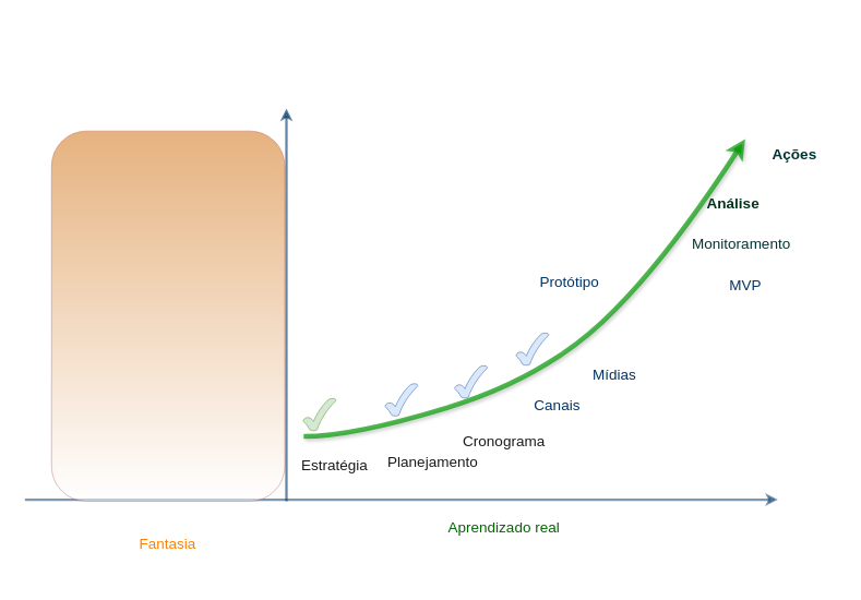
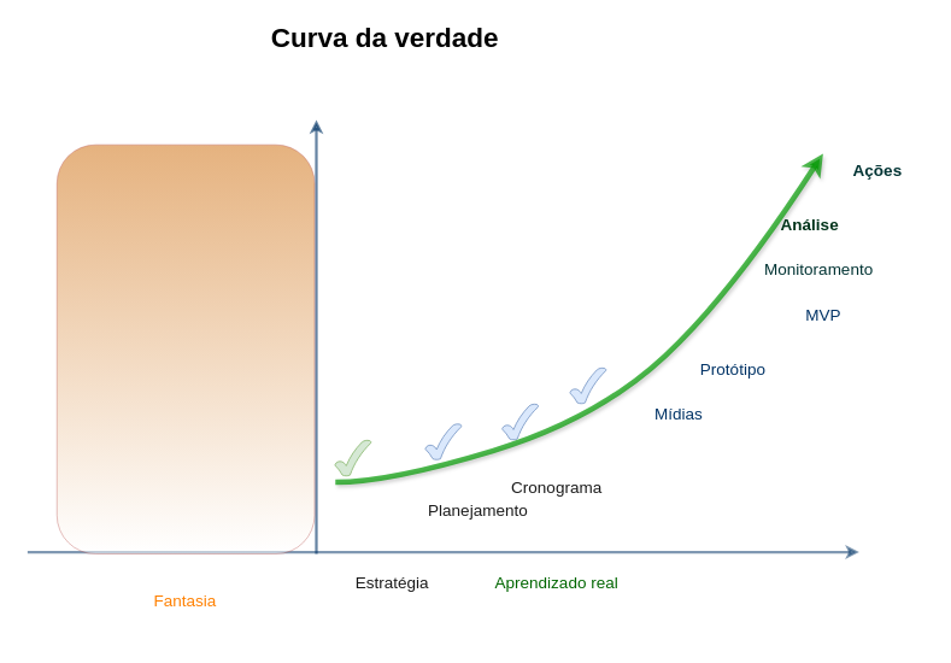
  <mxCell id="0" />
  <mxCell id="1" parent="0" />
  <mxCell id="2" value="" style="edgeStyle=none;html=1;fontColor=#003366;strokeWidth=3;strokeColor=#003366;opacity=60;" parent="1" edge="1"><mxGeometry width="100" height="100" relative="1" as="geometry"><mxPoint x="349.5" y="612" as="sourcePoint" /><mxPoint x="349.5" y="132" as="targetPoint" /></mxGeometry></mxCell>
  <mxCell id="3" value="" style="edgeStyle=none;html=1;fontColor=#0070E0;strokeWidth=3;strokeColor=#003366;labelBackgroundColor=none;opacity=50;" parent="1" edge="1"><mxGeometry width="100" height="100" relative="1" as="geometry"><mxPoint x="30" y="610" as="sourcePoint" /><mxPoint x="950" y="610" as="targetPoint" /></mxGeometry></mxCell>
- <mxCell id="4" value="Estratégia" style="text;spacingTop=-5;align=center;verticalAlign=middle;fontStyle=0;html=1;fontSize=18;points=[];strokeColor=none;fontColor=#1A1A1A;" parent="1" vertex="1"><mxGeometry x="347.5" y="556" width="120" height="30" as="geometry" /></mxCell>
+ <mxCell id="4" value="Estratégia" style="text;spacingTop=-5;align=center;verticalAlign=middle;fontStyle=0;html=1;fontSize=18;points=[];strokeColor=none;fontColor=#1A1A1A;" parent="1" vertex="1"><mxGeometry x="372.5" y="631" width="120" height="30" as="geometry" /></mxCell>
  <mxCell id="5" value="Aprendizado real" style="text;spacingTop=-5;align=center;verticalAlign=middle;fontStyle=0;html=1;fontSize=18;points=[];rotation=0;fontColor=#006600;" parent="1" vertex="1"><mxGeometry x="600" y="581" width="30" height="130.0" as="geometry" /></mxCell>
+ <mxCell id="6" value="&lt;font style=&quot;font-size: 30px;&quot;&gt;Curva da verdade&lt;/font&gt;" style="text;spacingTop=-5;align=center;verticalAlign=middle;fontSize=30;fontStyle=1;html=1;points=[]" parent="1" vertex="1"><mxGeometry x="20" y="20.5" width="810" height="45" as="geometry" /></mxCell>
  <mxCell id="7" value="" style="rounded=1;whiteSpace=wrap;html=1;fillColor=#CC6600;strokeColor=#b85450;gradientColor=#FFFFFF;aspect=fixed;opacity=50;" vertex="1" parent="1"><mxGeometry x="62.5" y="159.5" width="285" height="452.5" as="geometry" /></mxCell>
  <mxCell id="8" value="Fantasia" style="text;spacingTop=-5;align=center;verticalAlign=middle;fontStyle=0;html=1;fontSize=18;points=[];strokeColor=none;fillColor=none;fontColor=#FF8000;" parent="1" vertex="1"><mxGeometry x="117.5" y="646" width="172.5" height="40" as="geometry" /></mxCell>
  <mxCell id="9" value="" style="curved=1;endArrow=classic;html=1;rounded=0;strokeWidth=6;strokeColor=#009900;entryX=0.181;entryY=1.325;entryDx=0;entryDy=0;entryPerimeter=0;shadow=1;opacity=70;" edge="1" parent="1"><mxGeometry width="50" height="50" relative="1" as="geometry"><mxPoint x="370.52" y="532.75" as="sourcePoint" /><mxPoint x="910" y="169.25" as="targetPoint" /><Array as="points"><mxPoint x="430.52" y="532.75" /><mxPoint x="660.52" y="462.75" /><mxPoint x="810.52" y="322.75" /></Array></mxGeometry></mxCell>
  <mxCell id="10" value="Cronograma" style="text;spacingTop=-5;align=center;verticalAlign=middle;fontStyle=0;html=1;fontSize=18;points=[];strokeColor=none;fontColor=#1A1A1A;" vertex="1" parent="1"><mxGeometry x="555" y="526" width="120" height="30" as="geometry" /></mxCell>
  <mxCell id="11" value="Mídias" style="text;spacingTop=-5;align=center;verticalAlign=middle;fontStyle=0;html=1;fontSize=18;points=[];strokeColor=none;fontColor=#003366;" vertex="1" parent="1"><mxGeometry x="690" y="445.5" width="120" height="30" as="geometry" /></mxCell>
- <mxCell id="12" value="Canais" style="text;spacingTop=-5;align=center;verticalAlign=middle;fontStyle=0;html=1;fontSize=18;points=[];strokeColor=none;fontColor=#003366;" vertex="1" parent="1"><mxGeometry x="620" y="486" width="120" height="22" as="geometry" /></mxCell>
- <mxCell id="13" value="Protótipo" style="text;spacingTop=-5;align=center;verticalAlign=middle;fontStyle=0;html=1;fontSize=18;points=[];strokeColor=none;fontColor=#003366;" vertex="1" parent="1"><mxGeometry x="635" y="331" width="120" height="30" as="geometry" /></mxCell>
+ <mxCell id="13" value="Protótipo" style="text;spacingTop=-5;align=center;verticalAlign=middle;fontStyle=0;html=1;fontSize=18;points=[];strokeColor=none;fontColor=#003366;" vertex="1" parent="1"><mxGeometry x="750" y="396" width="120" height="30" as="geometry" /></mxCell>
  <mxCell id="14" value="MVP" style="text;spacingTop=-5;align=center;verticalAlign=middle;fontStyle=0;html=1;fontSize=18;points=[];strokeColor=none;fontColor=#003366;" vertex="1" parent="1"><mxGeometry x="850" y="336" width="120" height="30" as="geometry" /></mxCell>
  <mxCell id="15" value="Monitoramento" style="text;spacingTop=-5;align=center;verticalAlign=middle;fontStyle=0;html=1;fontSize=18;points=[];strokeColor=none;fontColor=#003333;" vertex="1" parent="1"><mxGeometry x="845" y="285.5" width="120" height="30" as="geometry" /></mxCell>
  <mxCell id="16" value="Análise" style="text;spacingTop=-5;align=center;verticalAlign=middle;fontStyle=1;html=1;fontSize=18;points=[];strokeColor=none;fontColor=#00331A;" vertex="1" parent="1"><mxGeometry x="835" y="236" width="120" height="30" as="geometry" /></mxCell>
  <mxCell id="17" value="Ações" style="text;spacingTop=-5;align=center;verticalAlign=middle;fontStyle=1;html=1;fontSize=18;points=[];strokeColor=none;fontColor=#003333;" vertex="1" parent="1"><mxGeometry x="910" y="176" width="120" height="30" as="geometry" /></mxCell>
  <mxCell id="18" value="Planejamento" style="text;spacingTop=-5;align=center;verticalAlign=middle;fontStyle=0;html=1;fontSize=18;points=[];strokeColor=none;fontColor=#1A1A1A;" vertex="1" parent="1"><mxGeometry x="467.5" y="551" width="120" height="30" as="geometry" /></mxCell>
  <mxCell id="19" value="" style="verticalLabelPosition=bottom;verticalAlign=top;html=1;shape=mxgraph.basic.tick;fillColor=#d5e8d4;strokeColor=#82b366;" vertex="1" parent="1"><mxGeometry x="370" y="486" width="40" height="40" as="geometry" /></mxCell>
  <mxCell id="20" value="" style="verticalLabelPosition=bottom;verticalAlign=top;html=1;shape=mxgraph.basic.tick;fillColor=#dae8fc;strokeColor=#6c8ebf;" vertex="1" parent="1"><mxGeometry x="470" y="468" width="40" height="40" as="geometry" /></mxCell>
  <mxCell id="21" value="" style="verticalLabelPosition=bottom;verticalAlign=top;html=1;shape=mxgraph.basic.tick;fillColor=#dae8fc;strokeColor=#6c8ebf;" vertex="1" parent="1"><mxGeometry x="555" y="446" width="40" height="40" as="geometry" /></mxCell>
  <mxCell id="22" value="" style="verticalLabelPosition=bottom;verticalAlign=top;html=1;shape=mxgraph.basic.tick;fillColor=#dae8fc;strokeColor=#6c8ebf;" vertex="1" parent="1"><mxGeometry x="630" y="406" width="40" height="40" as="geometry" /></mxCell>
